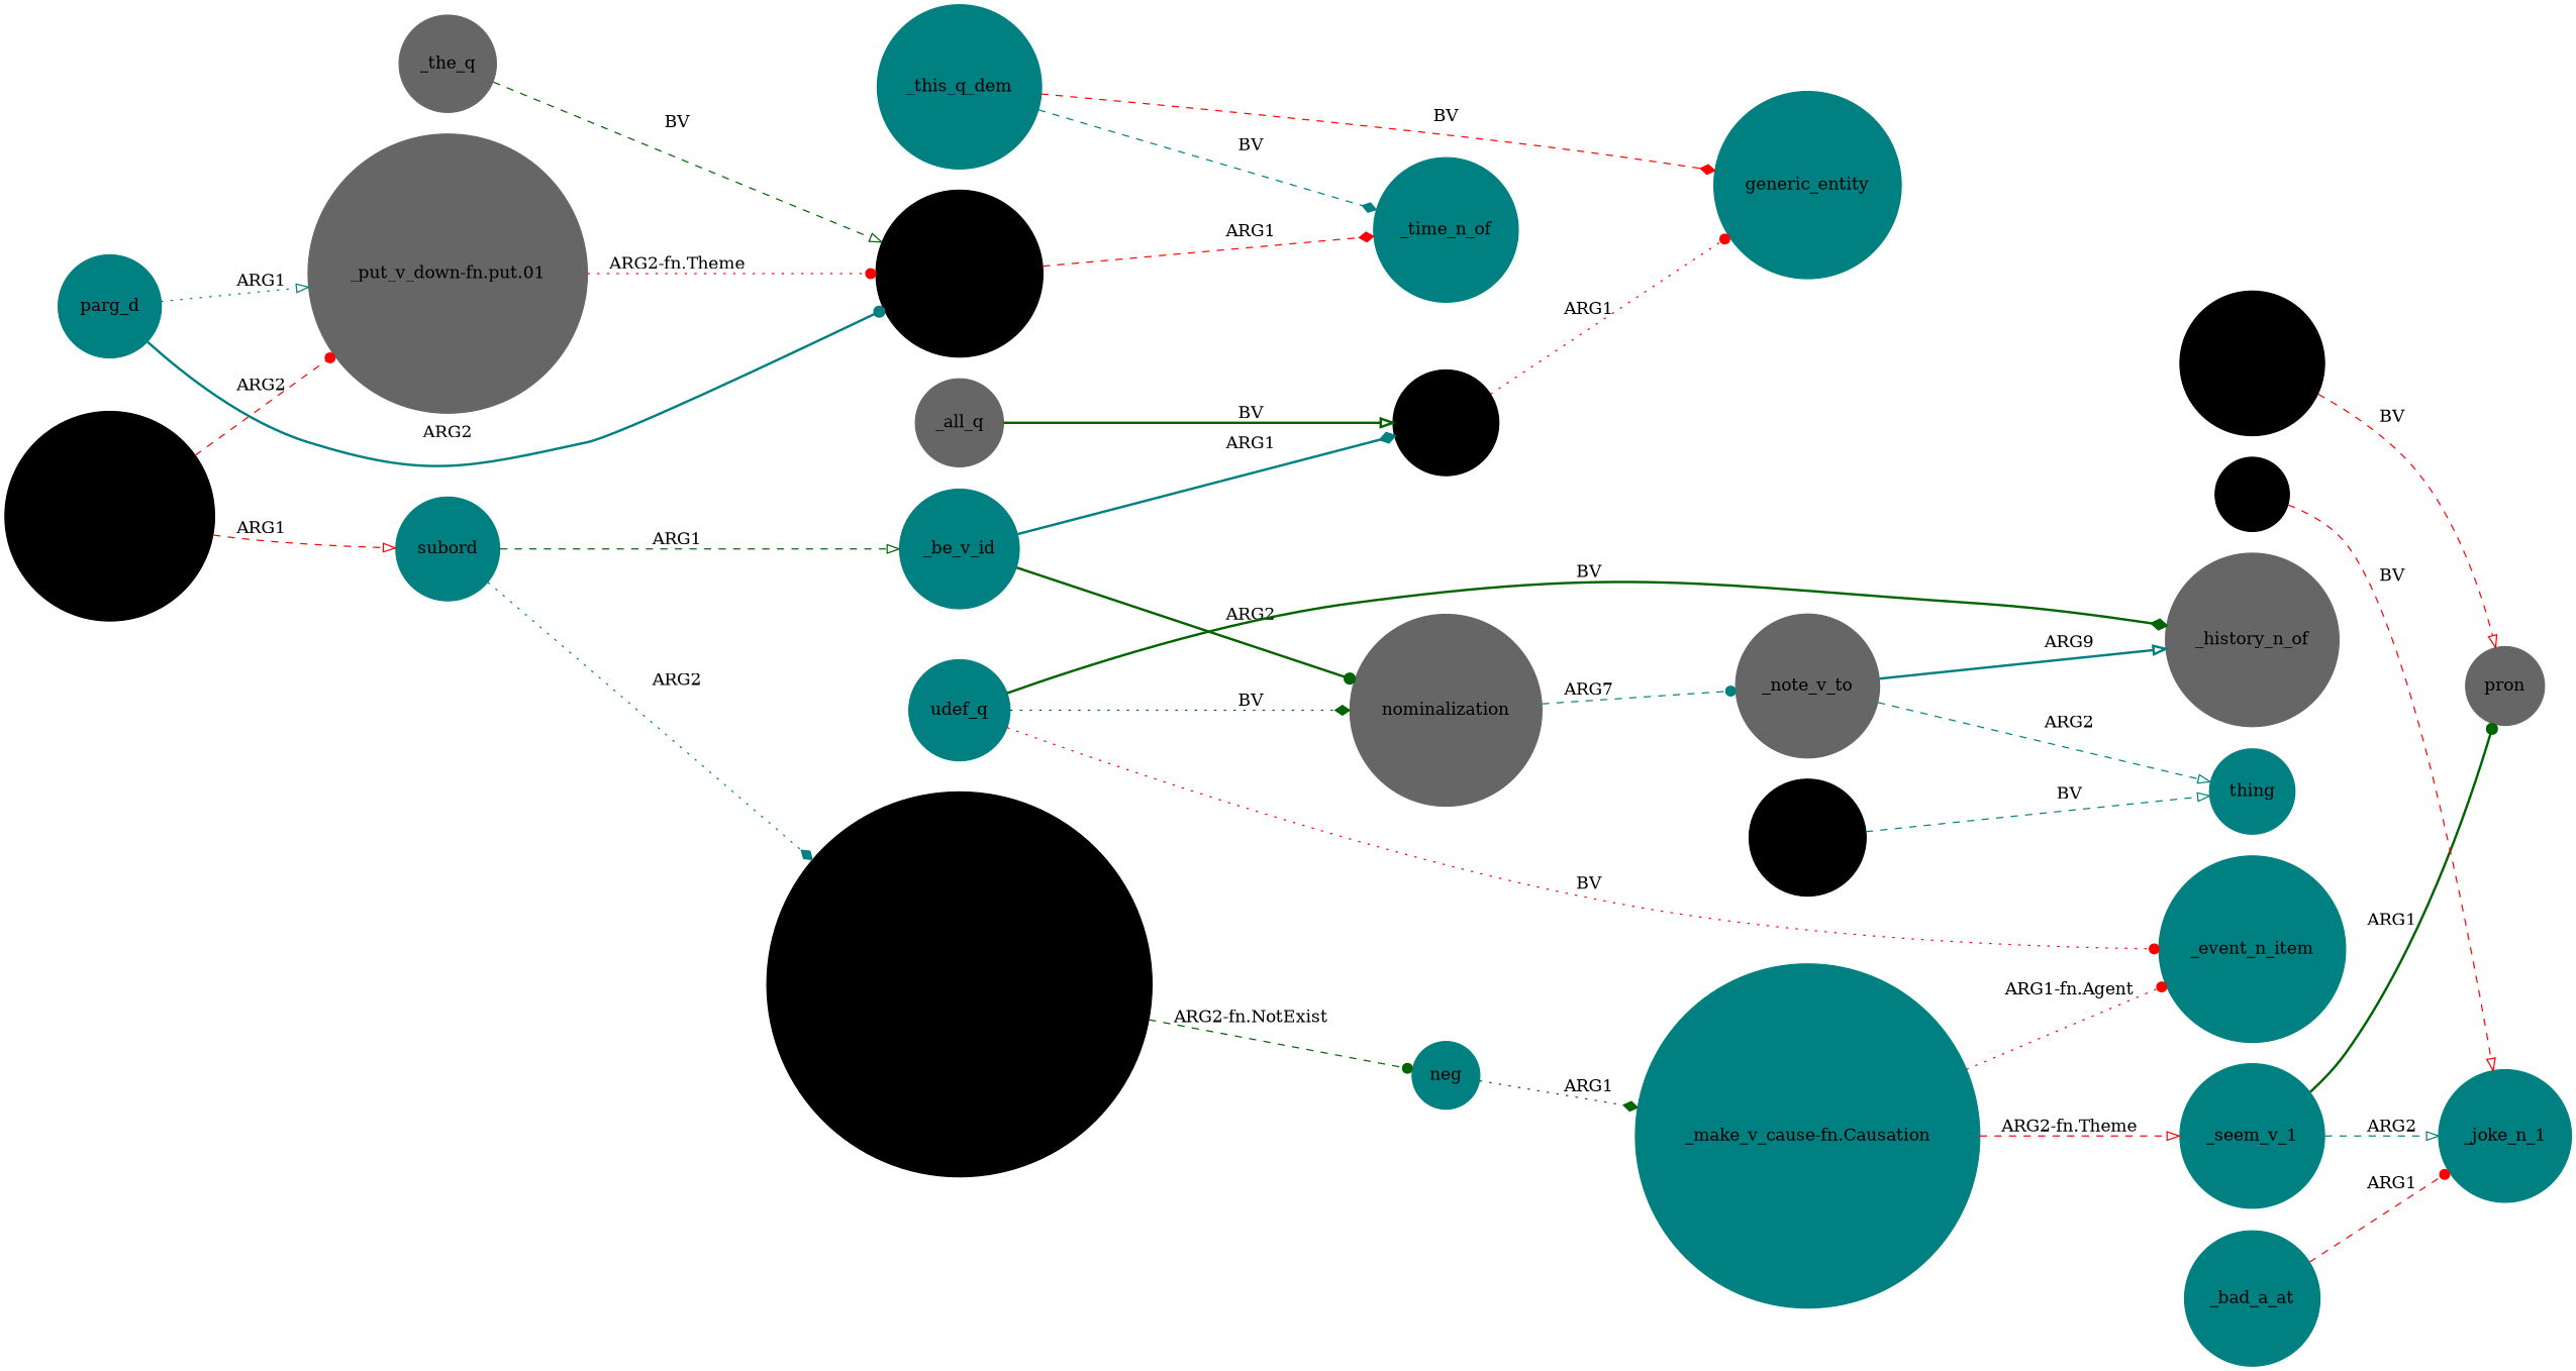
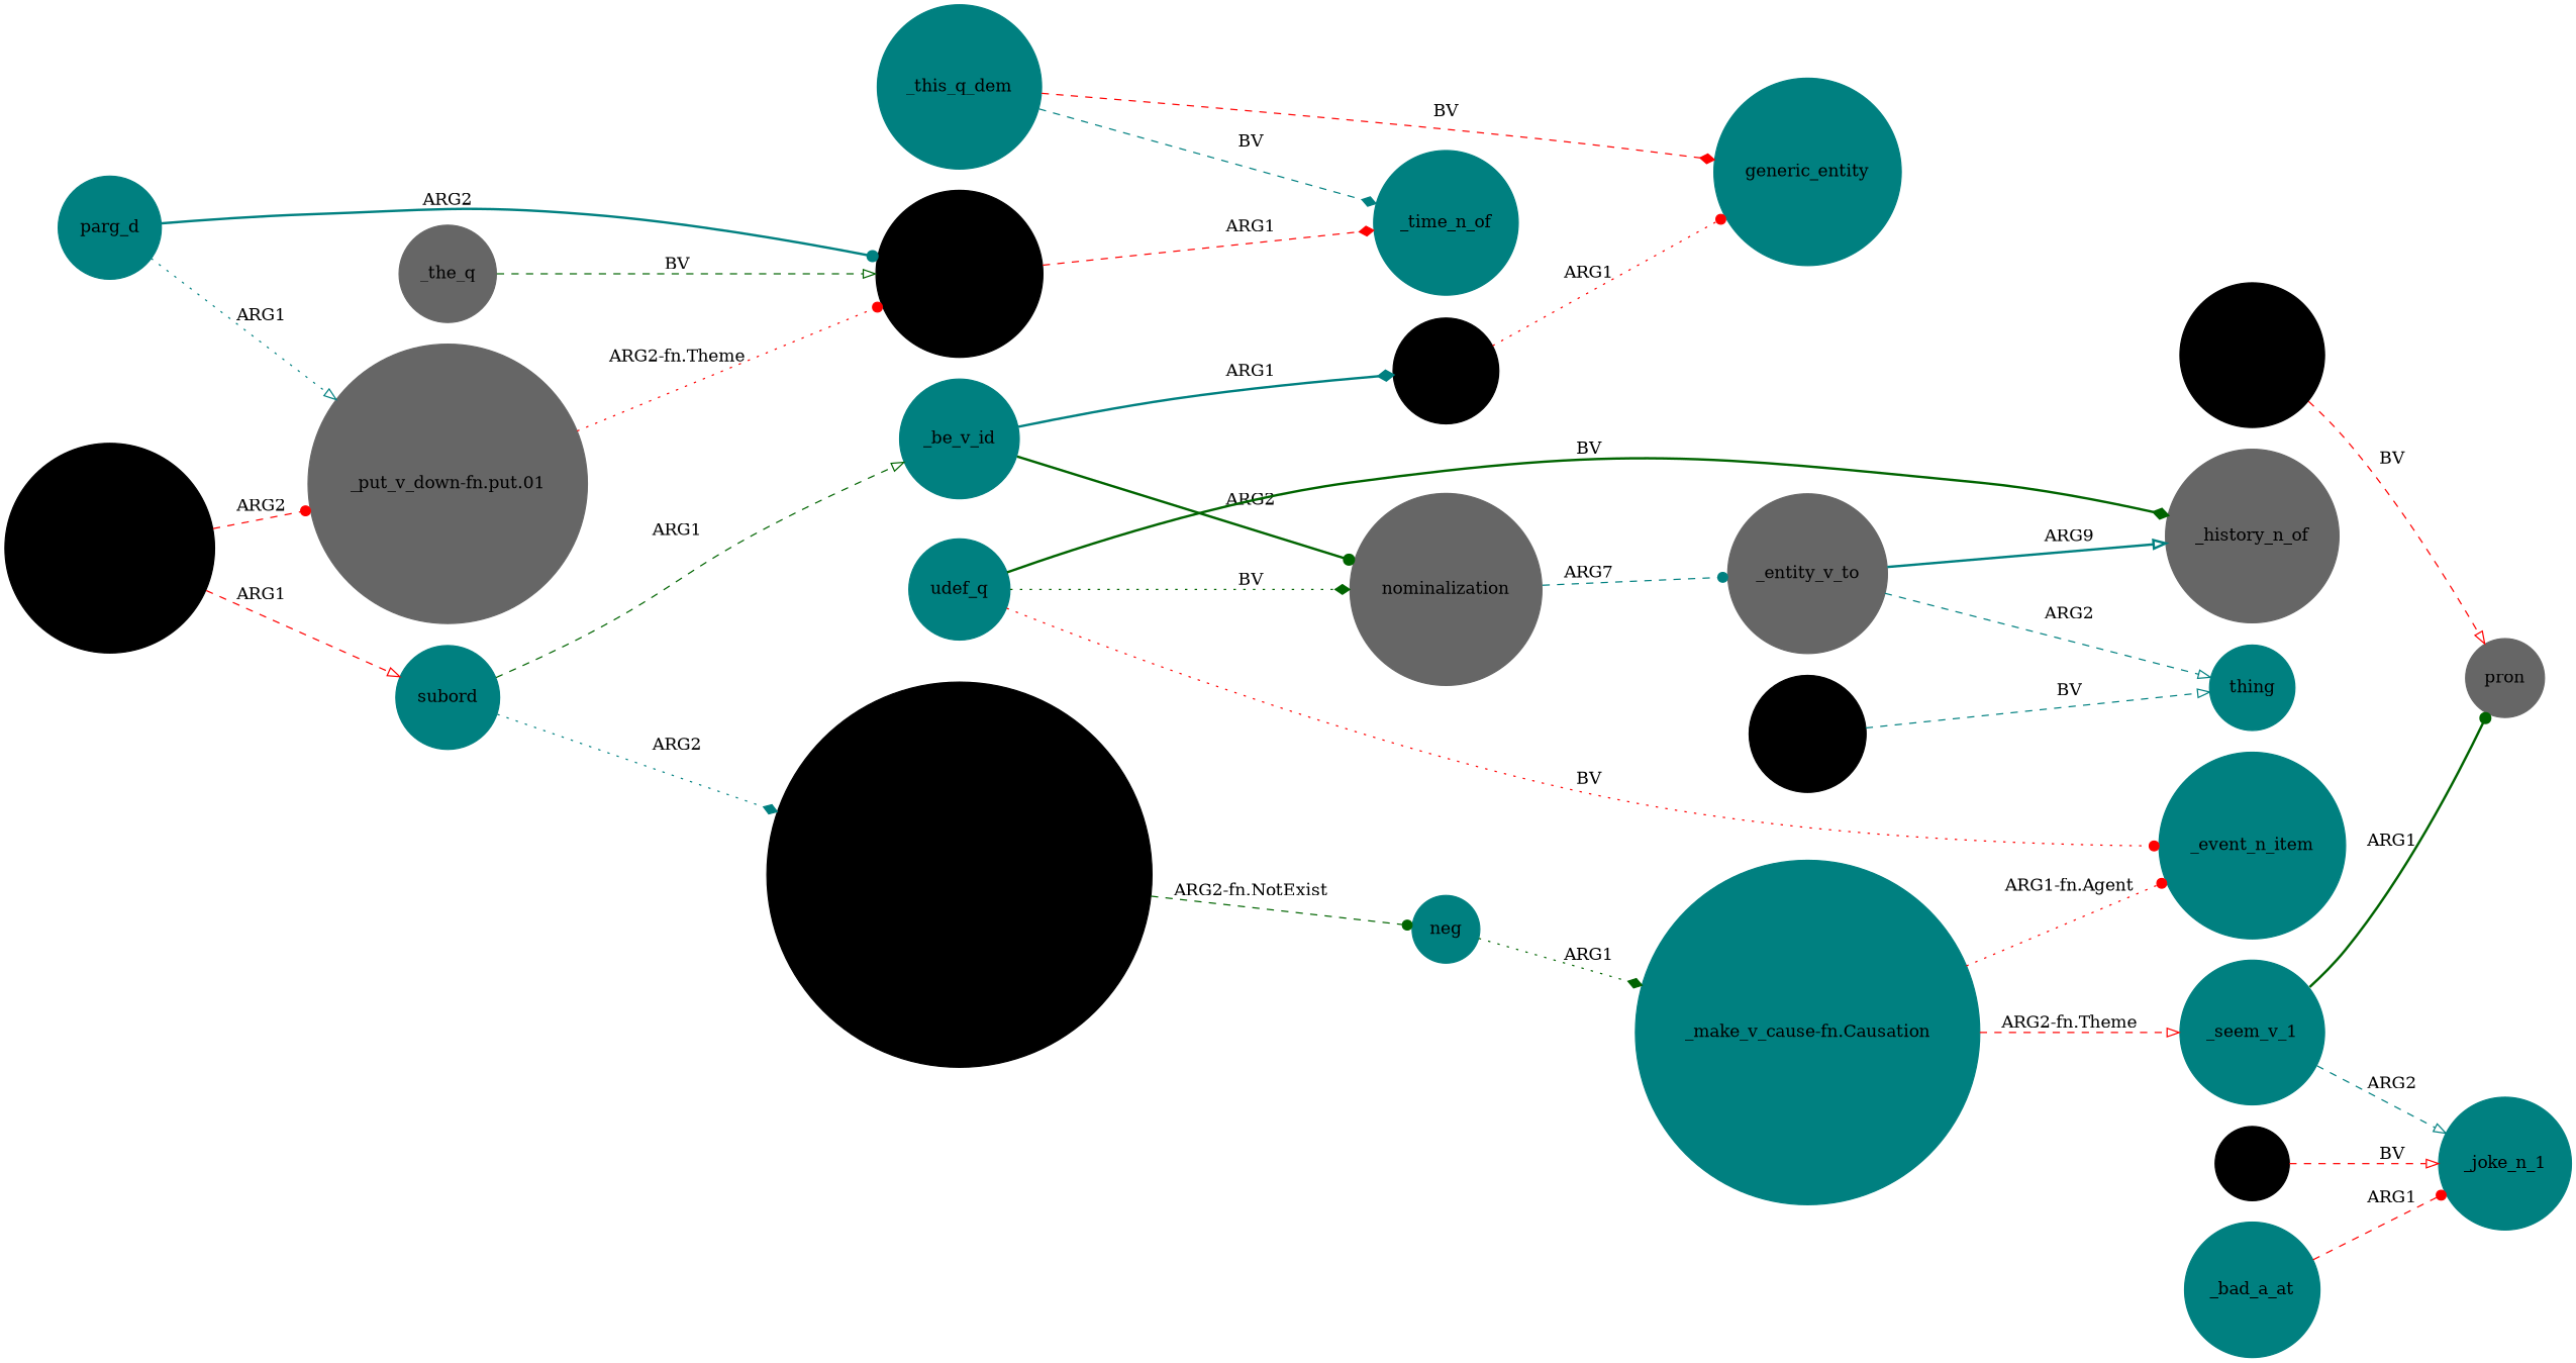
  digraph {
    rankdir=LR
    node [color=teal shape=circle style=filled]
    edge [arrowhead=onormal color=red style=dashed]
    part_of [color=black]
    _be_v_id
    nominalization [color=gray40]
    generic_entity
-   _note_v_to [color=gray40]
+   _note_v_to [color=gray40 label=_entity_v_to]
    subord
    "_assume_v_1-fn.Adopt_selection" [color=black]
    neg
    "_make_v_cause-fn.Causation"
    _event_n_item
    _seem_v_1
    pron [color=gray40]
    _joke_n_1
-   _all_q [color=gray40]
    udef_q
    _history_n_of [color=gray40]
    "_put_v_down-fn.put.01" [color=gray40]
    _record_n_of [color=black]
    _time_n_of
    _this_q_dem
    _a_q [color=black]
    pronoun_q [color=black]
    parg_d
    thing
    _when_x_subord [color=black]
    _the_q [color=gray40]
    _bad_a_at
    which_q [color=black]
    part_of -> generic_entity [arrowhead=dot label=ARG1 style=dotted]
    _be_v_id -> part_of [arrowhead=diamond color=teal label=ARG1 style=bold]
    _be_v_id -> nominalization [arrowhead=dot color=darkgreen label=ARG2 style=bold]
    nominalization -> _note_v_to [arrowhead=dot color=teal label=ARG7]
    _note_v_to -> _history_n_of [color=teal label=ARG9 style=bold]
    _note_v_to -> thing [color=teal label=ARG2]
    subord -> _be_v_id [color=darkgreen label=ARG1]
    subord -> "_assume_v_1-fn.Adopt_selection" [arrowhead=diamond color=teal label=ARG2 style=dotted]
    "_assume_v_1-fn.Adopt_selection" -> neg [arrowhead=dot color=darkgreen label="ARG2-fn.NotExist"]
    neg -> "_make_v_cause-fn.Causation" [arrowhead=diamond color=darkgreen label=ARG1 style=dotted]
    "_make_v_cause-fn.Causation" -> _event_n_item [arrowhead=dot label="ARG1-fn.Agent" style=dotted]
    "_make_v_cause-fn.Causation" -> _seem_v_1 [label="ARG2-fn.Theme"]
    _seem_v_1 -> pron [arrowhead=dot color=darkgreen label=ARG1 style=bold]
    _seem_v_1 -> _joke_n_1 [color=teal label=ARG2]
-   _all_q -> part_of [color=darkgreen label=BV style=bold]
    udef_q -> nominalization [arrowhead=diamond color=darkgreen label=BV style=dotted]
    udef_q -> _event_n_item [arrowhead=dot label=BV style=dotted]
    udef_q -> _history_n_of [arrowhead=diamond color=darkgreen label=BV style=bold]
    "_put_v_down-fn.put.01" -> _record_n_of [arrowhead=dot label="ARG2-fn.Theme" style=dotted]
    _record_n_of -> _time_n_of [arrowhead=diamond label=ARG1]
    _this_q_dem -> generic_entity [arrowhead=diamond label=BV]
    _this_q_dem -> _time_n_of [arrowhead=diamond color=teal label=BV]
    _a_q -> _joke_n_1 [label=BV]
    pronoun_q -> pron [label=BV]
    parg_d -> "_put_v_down-fn.put.01" [color=teal label=ARG1 style=dotted]
    parg_d -> _record_n_of [arrowhead=dot color=teal label=ARG2 style=bold]
    _when_x_subord -> subord [label=ARG1]
    _when_x_subord -> "_put_v_down-fn.put.01" [arrowhead=dot label=ARG2]
    _the_q -> _record_n_of [color=darkgreen label=BV]
    _bad_a_at -> _joke_n_1 [arrowhead=dot label=ARG1]
    which_q -> thing [color=teal label=BV]
  }
